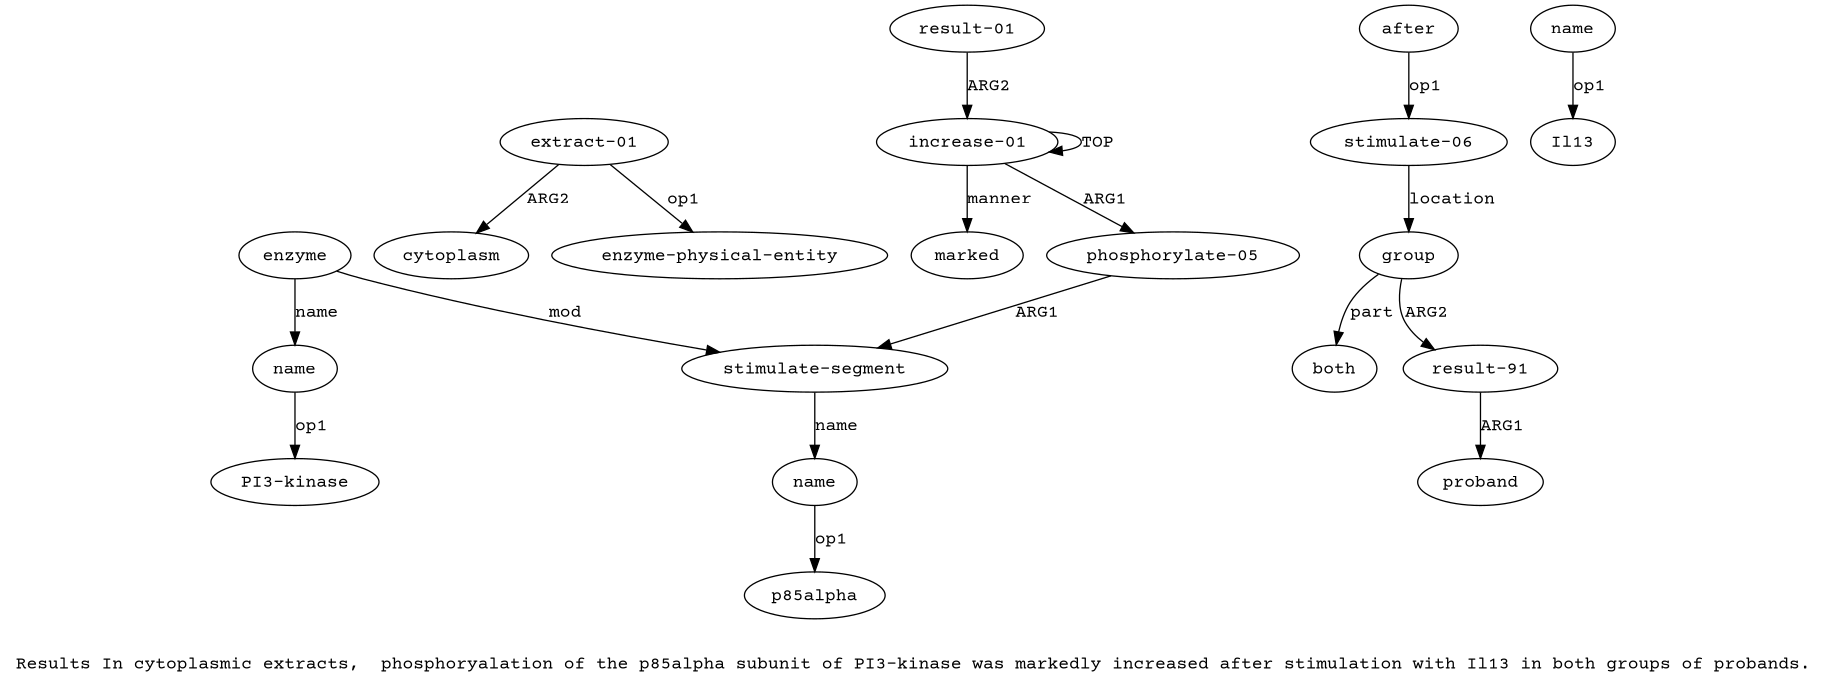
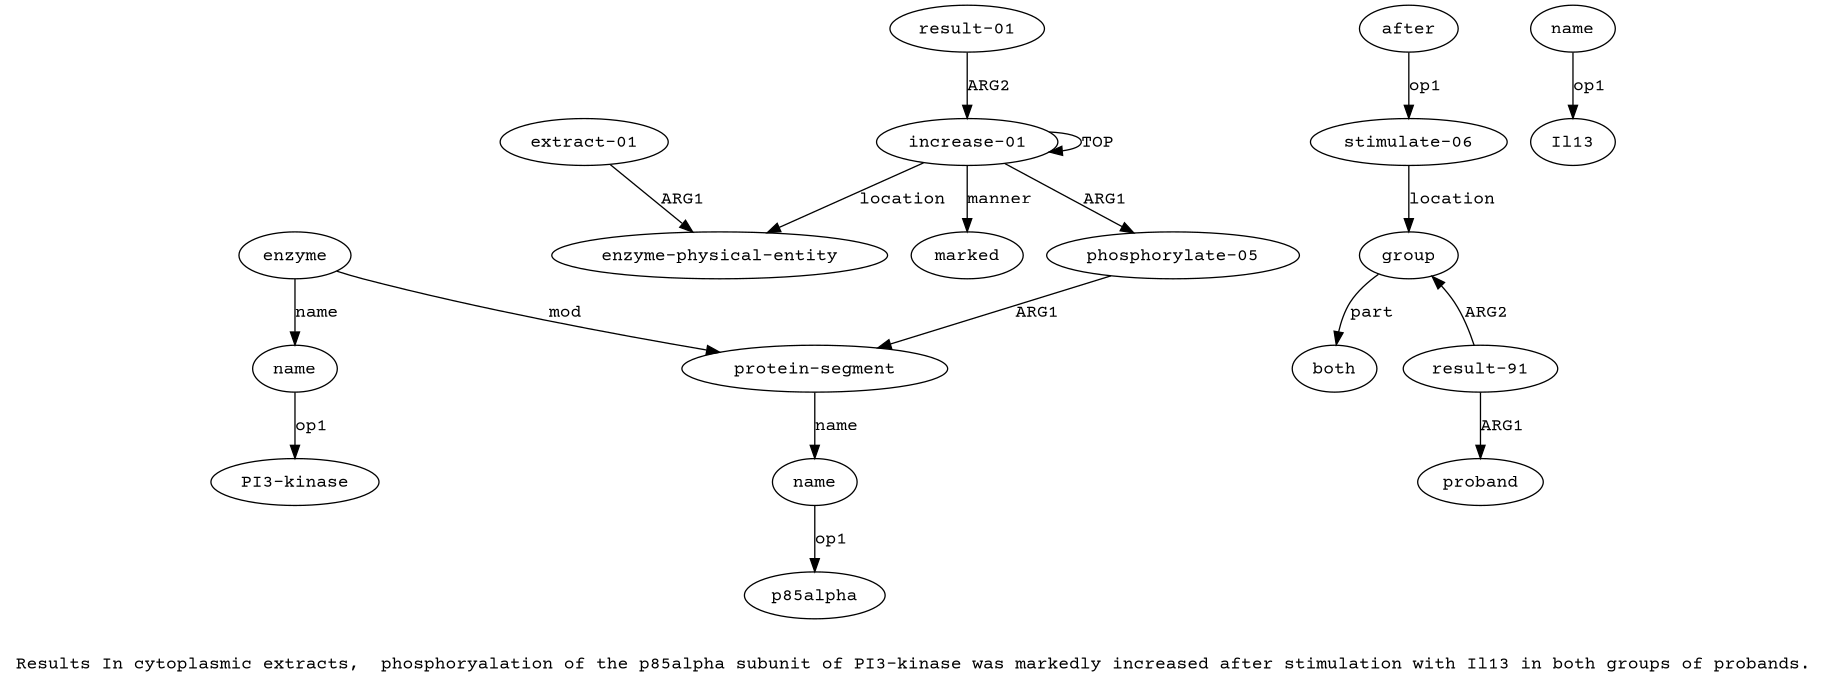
  digraph {
    fontname="Courier Prime"
    label="Results In cytoplasmic extracts,  phosphoryalation of the p85alpha subunit of PI3-kinase was markedly increased after stimulation with Il13 in both groups of probands."
    node [color=black fontname="Courier Prime" gold_ind=-1 gold_label=name test_ind=-1 test_label=name]
    edge [color=black fontname="Courier Prime" gold_label=ARG1 test_label=ARG1]
    n1 [gold_label="PI3-kinase" label="PI3-kinase" test_label="PI3-kinase"]
    n2 [gold_label=p85alpha label=p85alpha test_label=p85alpha]
    n3 [gold_ind=15 gold_label="result-01" label="result-01" test_ind=15 test_label="result-01"]
    n4 [gold_ind=0 gold_label="increase-01" label="increase-01" test_ind=0 test_label="increase-01"]
    n5 [gold_ind=16 gold_label="molecular-physical-entity" label="enzyme-physical-entity" test_ind=16 test_label="molecular-physical-entity"]
    n6 [gold_ind=1 gold_label="phosphorylate-01" label="phosphorylate-05" test_ind=1 test_label="phosphorylate-01"]
    n7 [gold_ind=6 gold_label=marked label=marked test_ind=6 test_label=marked]
-   n8 [gold_ind=2 gold_label="protein-segment" label="stimulate-segment" test_ind=2 test_label="protein-segment"]
+   n8 [gold_ind=2 gold_label="protein-segment" label="protein-segment" test_ind=2 test_label="protein-segment"]
    n9 [gold_ind=7 gold_label=after label=after test_ind=7 test_label=after]
    n10 [gold_ind=8 gold_label="stimulate-01" label="stimulate-06" test_ind=8 test_label="stimulate-01"]
    n11 [gold_ind=14 gold_label=proband label=proband test_ind=14 test_label=proband]
    n12 [gold_ind=17 gold_label="extract-01" label="extract-01" test_ind=17 test_label="extract-01"]
-   n13 [gold_ind=18 gold_label=cytoplasm label=cytoplasm test_ind=18 test_label=cytoplasm]
    n14 [gold_ind=11 gold_label=group label=group test_ind=11 test_label=group]
    n15 [gold_ind=12 gold_label=both label=both test_ind=12 test_label=both]
    n16 [gold_ind=10 label=name test_ind=10]
    n17 [gold_label=Il13 label=Il13 test_label=Il13]
    n18 [gold_ind=13 gold_label="include-91" label="result-91" test_ind=13 test_label="include-91"]
    n19 [gold_ind=3 label=name test_ind=3]
    n20 [gold_ind=5 label=name test_ind=5]
    n21 [gold_ind=4 gold_label=enzyme label=enzyme test_ind=4 test_label=enzyme]
    n3 -> n4 [gold_label=ARG2 label=ARG2 test_label=ARG2]
    n4 -> n4 [gold_label=TOP label=TOP test_label=TOP]
+   n4 -> n5 [gold_label=location label=location test_label=location]
    n4 -> n6 [label=ARG1]
    n4 -> n7 [gold_label=manner label=manner test_label=manner]
    n6 -> n8 [label=ARG1]
    n8 -> n19 [gold_label=name label=name test_label=name]
    n9 -> n10 [gold_label=op1 label=op1 test_label=op1]
    n10 -> n14 [gold_label=location label=location test_label=location]
-   n12 -> n5 [label=op1]
-   n12 -> n13 [gold_label=ARG2 label=ARG2 test_label=ARG2]
+   n12 -> n5 [label=ARG1]
    n14 -> n15 [gold_label=mod label=part test_label=mod]
    n16 -> n17 [gold_label=op1 label=op1 test_label=op1]
    n18 -> n11 [label=ARG1]
-   n14 -> n18 [gold_label=ARG2 label=ARG2 test_label=ARG2]
+   n18 -> n14 [gold_label=ARG2 label=ARG2 test_label=ARG2]
    n19 -> n2 [gold_label=op1 label=op1 test_label=op1]
    n20 -> n1 [gold_label=op1 label=op1 test_label=op1]
    n21 -> n8 [gold_label=part label=mod test_label=part]
    n21 -> n20 [gold_label=name label=name test_label=name]
  }
